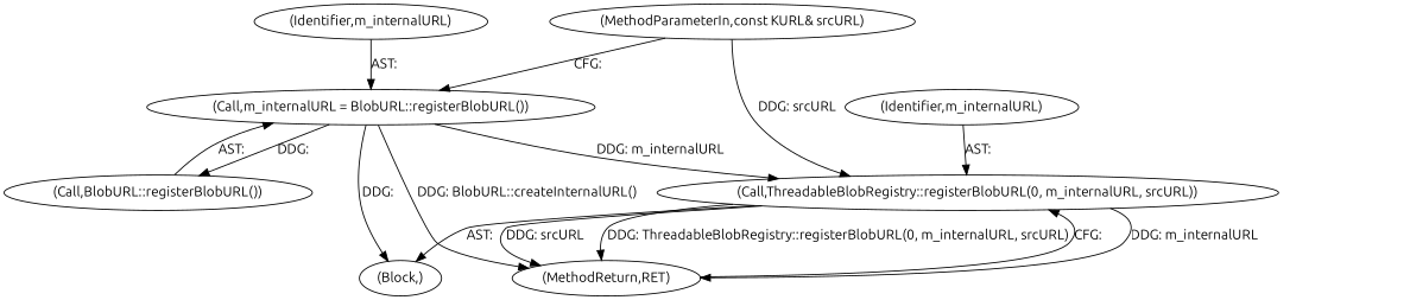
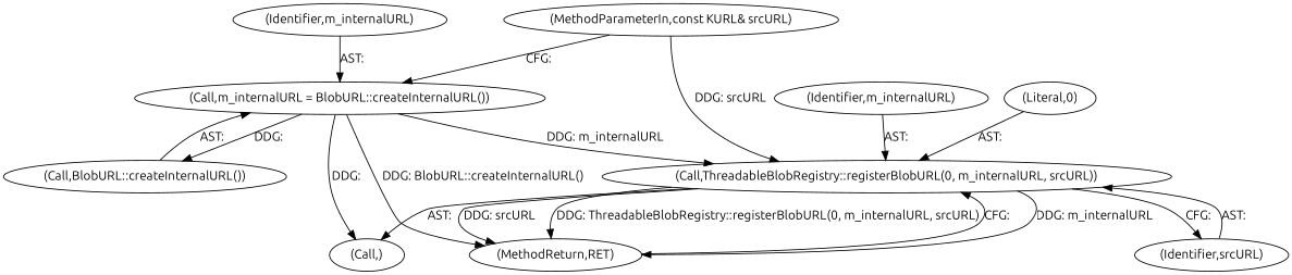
  digraph {
    fontname=Ubuntu
    node [fontname=Ubuntu]
    edge [fontname=Ubuntu]
-   n1 [label="(Call,m_internalURL = BlobURL::registerBlobURL())"]
+   n1 [label="(Call,m_internalURL = BlobURL::createInternalURL())"]
    n2 [label="(Call,ThreadableBlobRegistry::registerBlobURL(0, m_internalURL, srcURL))"]
    n3 [label="(MethodReturn,RET)"]
-   n4 [label="(Block,)"]
-   n5 [label="(Call,BlobURL::registerBlobURL())"]
+   n4 [label="(Call,)"]
+   n5 [label="(Call,BlobURL::createInternalURL())"]
+   n6 [label="(Identifier,srcURL)"]
    n7 [label="(MethodParameterIn,const KURL& srcURL)"]
    n8 [label="(Identifier,m_internalURL)"]
    n9 [label="(Identifier,m_internalURL)"]
+   n10 [label="(Literal,0)"]
    n1 -> n2 [label="DDG: m_internalURL"]
    n1 -> n3 [label="DDG: BlobURL::createInternalURL()"]
    n1 -> n4 [label="DDG: "]
    n1 -> n5 [label="DDG: "]
    n2 -> n3 [label="DDG: m_internalURL"]
    n2 -> n3 [label="DDG: srcURL"]
    n2 -> n3 [label="DDG: ThreadableBlobRegistry::registerBlobURL(0, m_internalURL, srcURL)"]
    n2 -> n4 [label="AST: "]
+   n2 -> n6 [label="CFG: "]
    n3 -> n2 [label="CFG: "]
    n5 -> n1 [label="AST: "]
+   n6 -> n2 [label="AST: "]
    n7 -> n1 [label="CFG: "]
    n7 -> n2 [label="DDG: srcURL"]
    n8 -> n1 [label="AST: "]
    n9 -> n2 [label="AST: "]
+   n10 -> n2 [label="AST: "]
  }
